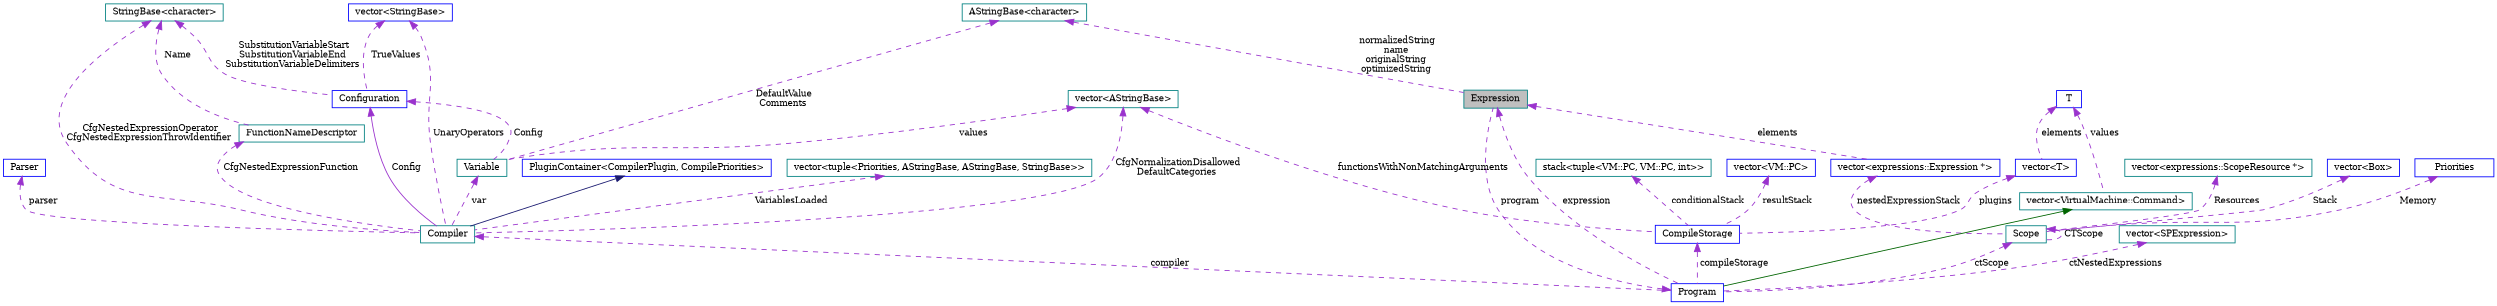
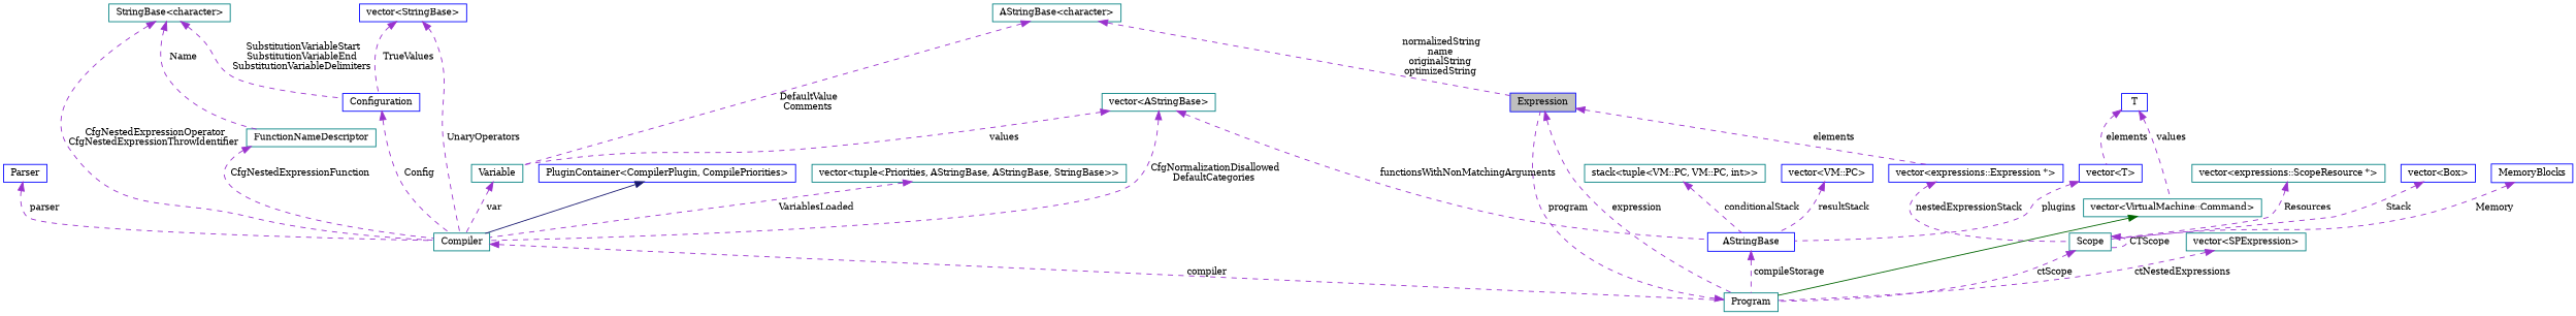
  digraph {
    fontname="DejaVu Serif"
    rankdir=TB
    node [color=teal fillcolor=white fontname="DejaVu Serif" fontsize=10 shape=record style=filled]
    edge [color=darkorchid3 dir=back fontname="DejaVu Serif" fontsize=10 labelfontname=Helvetica labelfontsize=10 style=dashed]
-   n1 [fillcolor=grey75 fontcolor=black height=0.2 label=Expression width=0.4]
+   n1 [color=blue fillcolor=grey75 fontcolor=black height=0.2 label=Expression width=0.4]
    n2 [color=blue height=0.2 label="vector\<expressions::Expression *\>" width=0.4]
-   n3 [color=blue height=0.2 label=Program width=0.4]
+   n3 [height=0.2 label=Program width=0.4]
    n4 [height=0.2 label=Scope width=0.4]
    n5 [height=0.2 label="vector\<VirtualMachine::Command\>" width=0.4]
    n6 [color=blue height=0.2 label="PluginContainer\<CompilerPlugin, CompilePriorities\>" width=0.4]
    n7 [height=0.2 label=Compiler width=0.4]
    n8 [height=0.2 label="vector\<AStringBase\>" width=0.4]
    n9 [height=0.2 label=Variable width=0.4]
-   n10 [color=blue height=0.2 label=CompileStorage width=0.4]
+   n10 [color=blue height=0.2 label=AStringBase width=0.4]
    n11 [color=blue height=0.2 label="vector\<StringBase\>" width=0.4]
    n12 [color=blue height=0.2 label=Configuration width=0.4]
    n13 [height=0.2 label="vector\<tuple\<Priorities, AStringBase, AStringBase, StringBase\>\>" width=0.4]
    n14 [height=0.2 label="vector\<expressions::ScopeResource *\>" width=0.4]
    n15 [color=blue height=0.2 label="vector\<Box\>" width=0.4]
    n16 [height=0.2 label="vector\<SPExpression\>" width=0.4]
    n17 [height=0.2 label="stack\<tuple\<VM::PC, VM::PC, int\>\>" width=0.4]
    n18 [color=blue height=0.2 label="vector\<VM::PC\>" width=0.4]
    n19 [color=blue height=0.2 label="vector\<T\>" width=0.4]
    n20 [height=0.2 label="StringBase\<character\>" width=0.4]
    n21 [height=0.2 label=FunctionNameDescriptor width=0.4]
    n22 [height=0.2 label="AStringBase\<character\>" width=0.4]
    n23 [color=blue height=0.2 label=T width=0.4]
    n24 [color=blue height=0.2 label=Parser width=0.4]
-   n25 [color=blue height=0.2 label=Priorities width=0.4]
+   n25 [color=blue height=0.2 label=MemoryBlocks width=0.4]
    n1 -> n2 [label=" elements"]
    n1 -> n3 [label=" expression"]
    n2 -> n4 [label=" nestedExpressionStack"]
    n3 -> n1 [label=" program"]
    n4 -> n3 [label=" ctScope"]
    n4 -> n4 [label=" CTScope"]
    n5 -> n3 [color=darkgreen style=solid]
    n6 -> n7 [color=midnightblue style=solid]
    n7 -> n3 [label=" compiler"]
    n8 -> n7 [label=" CfgNormalizationDisallowed\nDefaultCategories"]
    n8 -> n9 [label=" values"]
    n8 -> n10 [label=" functionsWithNonMatchingArguments"]
    n9 -> n7 [label=" var"]
    n10 -> n3 [label=" compileStorage"]
    n11 -> n7 [label=" UnaryOperators"]
    n11 -> n12 [label=" TrueValues"]
-   n12 -> n7 [label=" Config" style=solid]
-   n12 -> n9 [label=" Config"]
+   n12 -> n7 [label=" Config"]
    n13 -> n7 [label=" VariablesLoaded"]
    n14 -> n4 [label=" Resources"]
    n15 -> n4 [label=" Stack"]
    n16 -> n3 [label=" ctNestedExpressions"]
    n17 -> n10 [label=" conditionalStack"]
    n18 -> n10 [label=" resultStack"]
    n19 -> n10 [label=" plugins"]
    n20 -> n7 [label=" CfgNestedExpressionOperator\nCfgNestedExpressionThrowIdentifier"]
    n20 -> n12 [label=" SubstitutionVariableStart\nSubstitutionVariableEnd\nSubstitutionVariableDelimiters"]
    n20 -> n21 [label=" Name"]
    n21 -> n7 [label=" CfgNestedExpressionFunction"]
    n22 -> n1 [label=" normalizedString\nname\noriginalString\noptimizedString"]
    n22 -> n9 [label=" DefaultValue\nComments"]
    n23 -> n5 [label=" values"]
    n23 -> n19 [label=" elements"]
    n24 -> n7 [label=" parser"]
    n25 -> n4 [label=" Memory"]
  }
